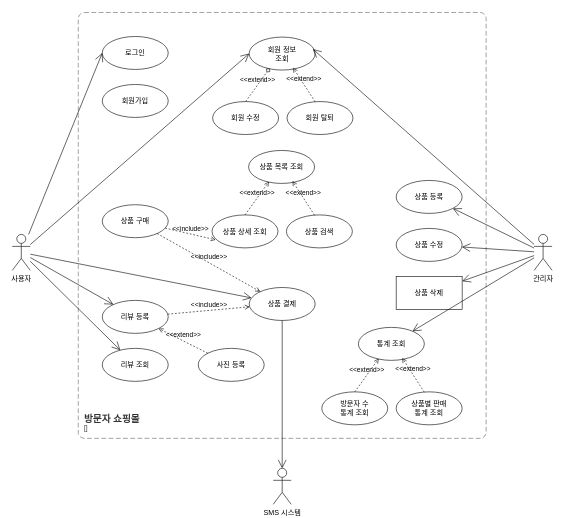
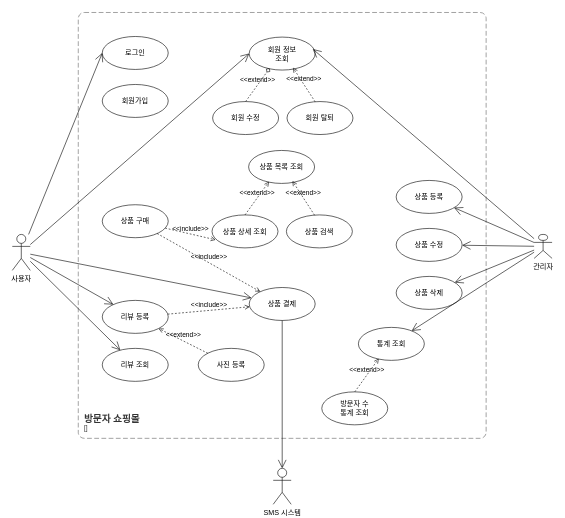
  <mxCell id="0" />
  <mxCell id="1" parent="0" />
  <mxCell id="2" value="&lt;font style=&quot;font-size: 16px&quot;&gt;&lt;b&gt;&lt;div style=&quot;text-align: left&quot;&gt;방문자 쇼핑몰&lt;/div&gt;&lt;/b&gt;&lt;/font&gt;&lt;div style=&quot;text-align: left&quot;&gt;[]&lt;/div&gt;" style="rounded=1;fontSize=11;whiteSpace=wrap;html=1;dashed=1;arcSize=20;fillColor=none;strokeColor=#666666;fontColor=#333333;labelBackgroundColor=none;align=left;verticalAlign=bottom;labelBorderColor=none;spacingTop=0;spacing=10;dashPattern=8 4;metaEdit=1;rotatable=0;perimeter=rectanglePerimeter;noLabel=0;labelPadding=0;allowArrows=0;connectable=0;expand=0;recursiveResize=0;editable=1;pointerEvents=0;absoluteArcSize=1;points=[[0.25,0,0],[0.5,0,0],[0.75,0,0],[1,0.25,0],[1,0.5,0],[1,0.75,0],[0.75,1,0],[0.5,1,0],[0.25,1,0],[0,0.75,0],[0,0.5,0],[0,0.25,0]];" vertex="1" parent="1"><mxGeometry x="130" y="20" width="680" height="710" as="geometry" /></mxCell>
  <mxCell id="3" value="사용자" style="shape=umlActor;html=1;verticalLabelPosition=bottom;verticalAlign=top;align=center;" vertex="1" parent="1"><mxGeometry x="20" y="390" width="30" height="60" as="geometry" /></mxCell>
- <mxCell id="4" value="관리자" style="shape=umlActor;html=1;verticalLabelPosition=bottom;verticalAlign=top;align=center;" vertex="1" parent="1"><mxGeometry x="890" y="390" width="30" height="60" as="geometry" /></mxCell>
+ <mxCell id="4" value="관리자" style="shape=umlActor;html=1;verticalLabelPosition=bottom;verticalAlign=top;align=center;" vertex="1" parent="1"><mxGeometry x="890" y="390" width="30" height="40" as="geometry" /></mxCell>
  <mxCell id="5" value="SMS 시스템" style="shape=umlActor;html=1;verticalLabelPosition=bottom;verticalAlign=top;align=center;" vertex="1" parent="1"><mxGeometry x="455" y="780" width="30" height="60" as="geometry" /></mxCell>
  <mxCell id="6" value="로그인" style="ellipse;whiteSpace=wrap;html=1;aspect=fixed;" vertex="1" parent="1"><mxGeometry x="170" y="60" width="110" height="55" as="geometry" /></mxCell>
  <mxCell id="7" value="회원가입" style="ellipse;whiteSpace=wrap;html=1;aspect=fixed;" vertex="1" parent="1"><mxGeometry x="170" y="140" width="110" height="55" as="geometry" /></mxCell>
  <mxCell id="8" value="회원 정보&lt;br&gt;&lt;div&gt;조회&lt;/div&gt;" style="ellipse;whiteSpace=wrap;html=1;aspect=fixed;" vertex="1" parent="1"><mxGeometry x="415" y="61" width="110" height="55" as="geometry" /></mxCell>
  <mxCell id="9" value="회원 수정" style="ellipse;whiteSpace=wrap;html=1;aspect=fixed;" vertex="1" parent="1"><mxGeometry x="354" y="168.5" width="110" height="55" as="geometry" /></mxCell>
  <mxCell id="10" value="회원 탈퇴" style="ellipse;whiteSpace=wrap;html=1;aspect=fixed;" vertex="1" parent="1"><mxGeometry x="478" y="168.5" width="110" height="55" as="geometry" /></mxCell>
  <mxCell id="11" value="" style="endArrow=open;endFill=1;endSize=12;html=1;rounded=0;entryX=0;entryY=0.5;entryDx=0;entryDy=0;" edge="1" parent="1" source="3" target="6"><mxGeometry width="160" relative="1" as="geometry"><mxPoint x="110" y="340" as="sourcePoint" /><mxPoint x="270" y="340" as="targetPoint" /></mxGeometry></mxCell>
  <mxCell id="12" value="" style="endArrow=open;endFill=1;endSize=12;html=1;rounded=0;" edge="1" parent="1" source="3" target="23"><mxGeometry width="160" relative="1" as="geometry"><mxPoint x="170" y="742" as="sourcePoint" /><mxPoint x="260" y="220" as="targetPoint" /></mxGeometry></mxCell>
  <mxCell id="13" value="" style="endArrow=open;endFill=1;endSize=12;html=1;rounded=0;entryX=0;entryY=0.5;entryDx=0;entryDy=0;" edge="1" parent="1" source="3" target="8"><mxGeometry width="160" relative="1" as="geometry"><mxPoint x="290" y="802" as="sourcePoint" /><mxPoint x="422" y="500" as="targetPoint" /></mxGeometry></mxCell>
  <mxCell id="14" value="" style="endArrow=open;endFill=1;endSize=12;html=1;rounded=0;entryX=0.964;entryY=0.364;entryDx=0;entryDy=0;entryPerimeter=0;" edge="1" parent="1" source="4" target="8"><mxGeometry width="160" relative="1" as="geometry"><mxPoint x="800" y="622" as="sourcePoint" /><mxPoint x="932" y="320" as="targetPoint" /></mxGeometry></mxCell>
  <mxCell id="15" value="&amp;lt;&amp;lt;extend&amp;gt;&amp;gt;" style="html=1;verticalAlign=bottom;labelBackgroundColor=none;endArrow=diamond;endFill=0;dashed=1;rounded=0;entryX=0.309;entryY=0.945;entryDx=0;entryDy=0;entryPerimeter=0;exitX=0.5;exitY=0;exitDx=0;exitDy=0;" edge="1" parent="1" source="9" target="8"><mxGeometry width="160" relative="1" as="geometry"><mxPoint x="410" y="251" as="sourcePoint" /><mxPoint x="570" y="251" as="targetPoint" /></mxGeometry></mxCell>
  <mxCell id="16" value="&amp;lt;&amp;lt;extend&amp;gt;&amp;gt;" style="html=1;verticalAlign=bottom;labelBackgroundColor=none;endArrow=open;endFill=0;dashed=1;rounded=0;entryX=0.664;entryY=0.927;entryDx=0;entryDy=0;entryPerimeter=0;exitX=0.427;exitY=0.009;exitDx=0;exitDy=0;exitPerimeter=0;" edge="1" parent="1" source="10" target="8"><mxGeometry width="160" relative="1" as="geometry"><mxPoint x="470" y="357" as="sourcePoint" /><mxPoint x="510" y="301" as="targetPoint" /></mxGeometry></mxCell>
  <mxCell id="17" value="상품 목록 조회" style="ellipse;whiteSpace=wrap;html=1;aspect=fixed;" vertex="1" parent="1"><mxGeometry x="414" y="250" width="110" height="55" as="geometry" /></mxCell>
  <mxCell id="18" value="상품 상세 조회" style="ellipse;whiteSpace=wrap;html=1;aspect=fixed;" vertex="1" parent="1"><mxGeometry x="353" y="357.5" width="110" height="55" as="geometry" /></mxCell>
  <mxCell id="19" value="상품 검색" style="ellipse;whiteSpace=wrap;html=1;aspect=fixed;" vertex="1" parent="1"><mxGeometry x="477" y="357.5" width="110" height="55" as="geometry" /></mxCell>
  <mxCell id="20" value="&amp;lt;&amp;lt;extend&amp;gt;&amp;gt;" style="html=1;verticalAlign=bottom;labelBackgroundColor=none;endArrow=open;endFill=0;dashed=1;rounded=0;entryX=0.309;entryY=0.945;entryDx=0;entryDy=0;entryPerimeter=0;exitX=0.5;exitY=0;exitDx=0;exitDy=0;" edge="1" parent="1" source="18" target="17"><mxGeometry width="160" relative="1" as="geometry"><mxPoint x="409" y="440" as="sourcePoint" /><mxPoint x="569" y="440" as="targetPoint" /></mxGeometry></mxCell>
  <mxCell id="21" value="&amp;lt;&amp;lt;extend&amp;gt;&amp;gt;" style="html=1;verticalAlign=bottom;labelBackgroundColor=none;endArrow=open;endFill=0;dashed=1;rounded=0;entryX=0.664;entryY=0.927;entryDx=0;entryDy=0;entryPerimeter=0;exitX=0.427;exitY=0.009;exitDx=0;exitDy=0;exitPerimeter=0;" edge="1" parent="1" source="19" target="17"><mxGeometry width="160" relative="1" as="geometry"><mxPoint x="469" y="546" as="sourcePoint" /><mxPoint x="509" y="490" as="targetPoint" /></mxGeometry></mxCell>
  <mxCell id="22" value="상품 구매" style="ellipse;whiteSpace=wrap;html=1;aspect=fixed;" vertex="1" parent="1"><mxGeometry x="170" y="340.5" width="110" height="55" as="geometry" /></mxCell>
  <mxCell id="23" value="상품 결제" style="ellipse;whiteSpace=wrap;html=1;aspect=fixed;" vertex="1" parent="1"><mxGeometry x="415" y="478.5" width="110" height="55" as="geometry" /></mxCell>
  <mxCell id="24" value="" style="endArrow=open;endFill=1;endSize=12;html=1;rounded=0;exitX=0.5;exitY=1;exitDx=0;exitDy=0;" edge="1" parent="1" source="23" target="5"><mxGeometry width="160" relative="1" as="geometry"><mxPoint x="120" y="832" as="sourcePoint" /><mxPoint x="470" y="770" as="targetPoint" /></mxGeometry></mxCell>
  <mxCell id="25" value="&amp;lt;&amp;lt;include&amp;gt;&amp;gt;" style="html=1;verticalAlign=bottom;labelBackgroundColor=none;endArrow=open;endFill=0;dashed=1;rounded=0;entryX=0.055;entryY=0.755;entryDx=0;entryDy=0;entryPerimeter=0;" edge="1" parent="1" source="22" target="18"><mxGeometry width="160" relative="1" as="geometry"><mxPoint x="280" y="470" as="sourcePoint" /><mxPoint x="440" y="470" as="targetPoint" /></mxGeometry></mxCell>
  <mxCell id="26" value="&amp;lt;&amp;lt;include&amp;gt;&amp;gt;" style="html=1;verticalAlign=bottom;labelBackgroundColor=none;endArrow=open;endFill=0;dashed=1;rounded=0;" edge="1" parent="1" source="22" target="23"><mxGeometry width="160" relative="1" as="geometry"><mxPoint x="350" y="553" as="sourcePoint" /><mxPoint x="435" y="510" as="targetPoint" /></mxGeometry></mxCell>
  <mxCell id="27" value="상품 등록" style="ellipse;whiteSpace=wrap;html=1;aspect=fixed;" vertex="1" parent="1"><mxGeometry x="660" y="300" width="110" height="55" as="geometry" /></mxCell>
  <mxCell id="28" value="상품 수정" style="ellipse;whiteSpace=wrap;html=1;aspect=fixed;" vertex="1" parent="1"><mxGeometry x="660" y="380" width="110" height="55" as="geometry" /></mxCell>
- <mxCell id="29" value="상품 삭제" style="whiteSpace=wrap;html=1;aspect=fixed;rounded=0;" vertex="1" parent="1"><mxGeometry x="660" y="460" width="110" height="55" as="geometry" /></mxCell>
+ <mxCell id="29" value="상품 삭제" style="ellipse;whiteSpace=wrap;html=1;aspect=fixed;" vertex="1" parent="1"><mxGeometry x="660" y="460" width="110" height="55" as="geometry" /></mxCell>
  <mxCell id="30" value="" style="endArrow=open;endFill=1;endSize=12;html=1;rounded=0;" edge="1" parent="1" source="4" target="27"><mxGeometry width="160" relative="1" as="geometry"><mxPoint x="1102.87" y="541.84" as="sourcePoint" /><mxPoint x="586.996" y="273.16" as="targetPoint" /></mxGeometry></mxCell>
  <mxCell id="31" value="" style="endArrow=open;endFill=1;endSize=12;html=1;rounded=0;" edge="1" parent="1" source="4" target="28"><mxGeometry width="160" relative="1" as="geometry"><mxPoint x="1199" y="806" as="sourcePoint" /><mxPoint x="830" y="480" as="targetPoint" /></mxGeometry></mxCell>
  <mxCell id="32" value="" style="endArrow=open;endFill=1;endSize=12;html=1;rounded=0;" edge="1" parent="1" source="4" target="29"><mxGeometry width="160" relative="1" as="geometry"><mxPoint x="1249" y="886" as="sourcePoint" /><mxPoint x="880" y="560" as="targetPoint" /></mxGeometry></mxCell>
  <mxCell id="33" value="리뷰 조회" style="ellipse;whiteSpace=wrap;html=1;aspect=fixed;" vertex="1" parent="1"><mxGeometry x="170" y="580" width="110" height="55" as="geometry" /></mxCell>
  <mxCell id="34" value="리뷰 등록" style="ellipse;whiteSpace=wrap;html=1;aspect=fixed;" vertex="1" parent="1"><mxGeometry x="170" y="500" width="110" height="55" as="geometry" /></mxCell>
  <mxCell id="35" value="사진 등록" style="ellipse;whiteSpace=wrap;html=1;aspect=fixed;" vertex="1" parent="1"><mxGeometry x="330" y="580" width="110" height="55" as="geometry" /></mxCell>
  <mxCell id="36" value="&amp;lt;&amp;lt;include&amp;gt;&amp;gt;" style="html=1;verticalAlign=bottom;labelBackgroundColor=none;endArrow=open;endFill=0;dashed=1;rounded=0;" edge="1" parent="1" source="34" target="23"><mxGeometry width="160" relative="1" as="geometry"><mxPoint x="20" y="590" as="sourcePoint" /><mxPoint x="191" y="686" as="targetPoint" /></mxGeometry></mxCell>
  <mxCell id="37" value="&amp;lt;&amp;lt;extend&amp;gt;&amp;gt;" style="html=1;verticalAlign=bottom;labelBackgroundColor=none;endArrow=open;endFill=0;dashed=1;rounded=0;" edge="1" parent="1" source="35" target="34"><mxGeometry width="160" relative="1" as="geometry"><mxPoint x="327" y="697" as="sourcePoint" /><mxPoint x="290" y="640" as="targetPoint" /></mxGeometry></mxCell>
  <mxCell id="38" value="통계 조회" style="ellipse;whiteSpace=wrap;html=1;aspect=fixed;" vertex="1" parent="1"><mxGeometry x="597" y="545" width="110" height="55" as="geometry" /></mxCell>
  <mxCell id="39" value="방문자 수&lt;div&gt;통계 조회&lt;/div&gt;" style="ellipse;whiteSpace=wrap;html=1;aspect=fixed;" vertex="1" parent="1"><mxGeometry x="536" y="652.5" width="110" height="55" as="geometry" /></mxCell>
- <mxCell id="40" value="상품별 판매&lt;div&gt;통계 조회&lt;/div&gt;" style="ellipse;whiteSpace=wrap;html=1;aspect=fixed;" vertex="1" parent="1"><mxGeometry x="660" y="652.5" width="110" height="55" as="geometry" /></mxCell>
  <mxCell id="41" value="&amp;lt;&amp;lt;extend&amp;gt;&amp;gt;" style="html=1;verticalAlign=bottom;labelBackgroundColor=none;endArrow=open;endFill=0;dashed=1;rounded=0;entryX=0.309;entryY=0.945;entryDx=0;entryDy=0;entryPerimeter=0;exitX=0.5;exitY=0;exitDx=0;exitDy=0;" edge="1" parent="1" source="39" target="38"><mxGeometry width="160" relative="1" as="geometry"><mxPoint x="592" y="735" as="sourcePoint" /><mxPoint x="752" y="735" as="targetPoint" /></mxGeometry></mxCell>
- <mxCell id="42" value="&amp;lt;&amp;lt;extend&amp;gt;&amp;gt;" style="html=1;verticalAlign=bottom;labelBackgroundColor=none;endArrow=open;endFill=0;dashed=1;rounded=0;entryX=0.664;entryY=0.927;entryDx=0;entryDy=0;entryPerimeter=0;exitX=0.427;exitY=0.009;exitDx=0;exitDy=0;exitPerimeter=0;" edge="1" parent="1" source="40" target="38"><mxGeometry width="160" relative="1" as="geometry"><mxPoint x="652" y="841" as="sourcePoint" /><mxPoint x="692" y="785" as="targetPoint" /></mxGeometry></mxCell>
  <mxCell id="43" value="" style="endArrow=open;endFill=1;endSize=12;html=1;rounded=0;" edge="1" parent="1" source="4" target="38"><mxGeometry width="160" relative="1" as="geometry"><mxPoint x="1020" y="600" as="sourcePoint" /><mxPoint x="890" y="647" as="targetPoint" /></mxGeometry></mxCell>
  <mxCell id="44" value="" style="endArrow=open;endFill=1;endSize=12;html=1;rounded=0;" edge="1" parent="1" source="3" target="34"><mxGeometry width="160" relative="1" as="geometry"><mxPoint x="190" y="540" as="sourcePoint" /><mxPoint x="60" y="587" as="targetPoint" /></mxGeometry></mxCell>
  <mxCell id="45" value="" style="endArrow=open;endFill=1;endSize=12;html=1;rounded=0;" edge="1" parent="1" source="3" target="33"><mxGeometry width="160" relative="1" as="geometry"><mxPoint x="190" y="570" as="sourcePoint" /><mxPoint x="60" y="617" as="targetPoint" /></mxGeometry></mxCell>
